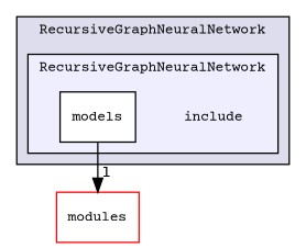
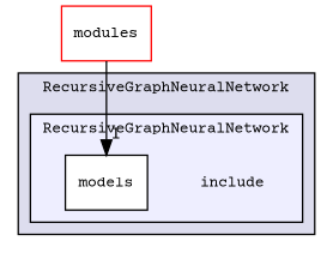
  digraph {
    compound=true
    fontname="Courier Prime"
    node [fontname="Courier Prime" fontsize=10 shape=box fillcolor=white style=filled]
    n1 [label=include shape=plaintext fillcolor="" style=""]
    n2 [color=black label=models]
    n3 [color=red label=modules]
    subgraph cluster_1 {
      bgcolor="#ddddee"
      fontsize=10
      label=RecursiveGraphNeuralNetwork
      pencolor=black
      subgraph cluster_2 {
        bgcolor="#eeeeff"
        fontsize=10
        pencolor=black
        n1
        n2
      }
    }
-   n2 -> n3 [headlabel=1 labeldistance=1.5 labelfontname=Helvetica labelfontsize=10 fontname="Courier Prime"]
+   n3 -> n2 [headlabel=1 labeldistance=1.5 labelfontname=Helvetica labelfontsize=10 fontname="Courier Prime"]
  }
